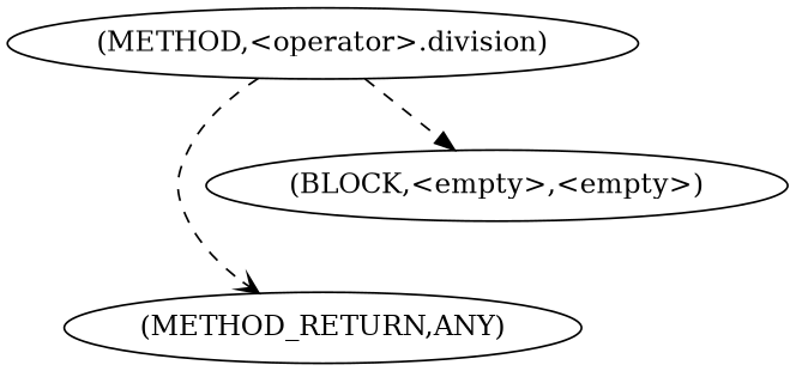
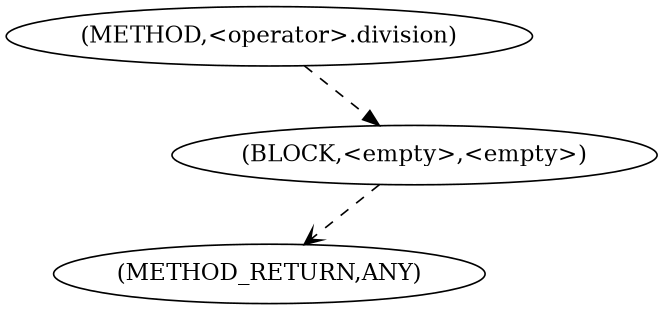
  digraph {
    edge [color=black style=dashed]
    n1 [label=<(METHOD,&lt;operator&gt;.division)>]
    n2 [label=<(METHOD_RETURN,ANY)>]
    n3 [label=<(BLOCK,&lt;empty&gt;,&lt;empty&gt;)>]
-   n1 -> n2 [arrowhead=vee]
+   n3 -> n2 [arrowhead=vee]
    n1 -> n3 [arrowhead=normal]
  }
